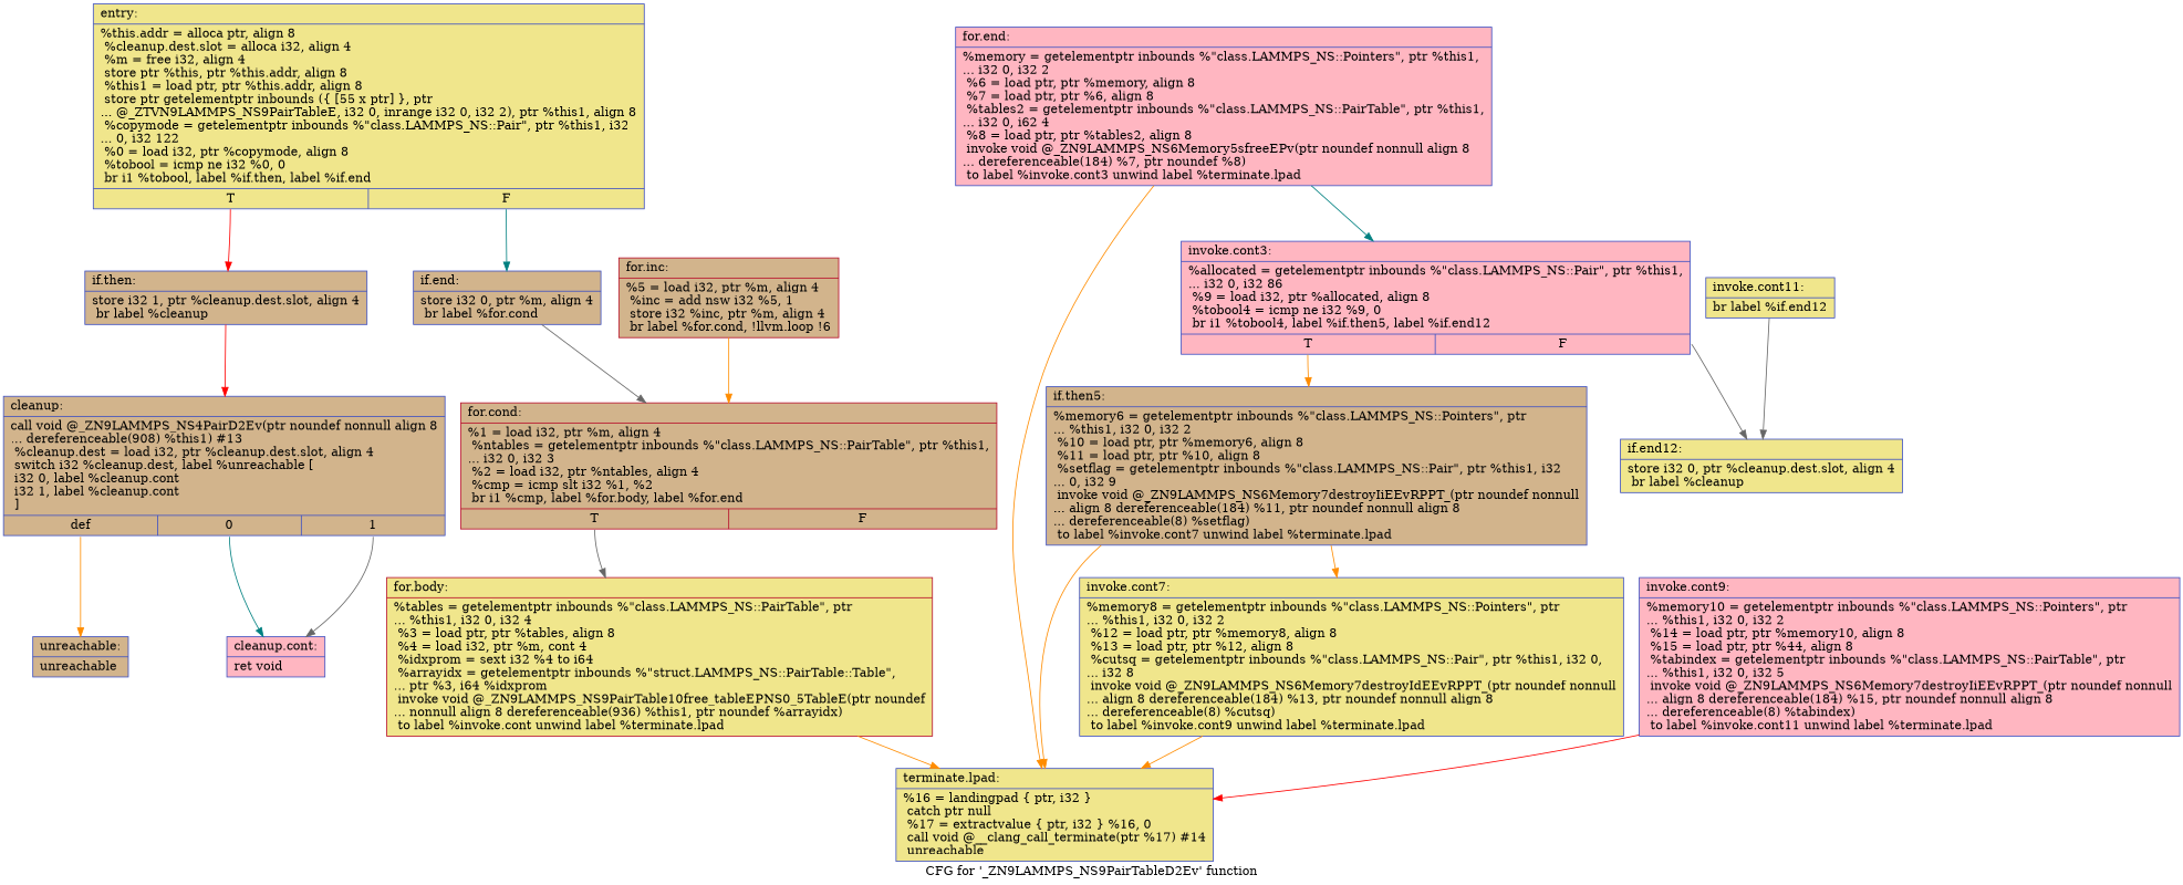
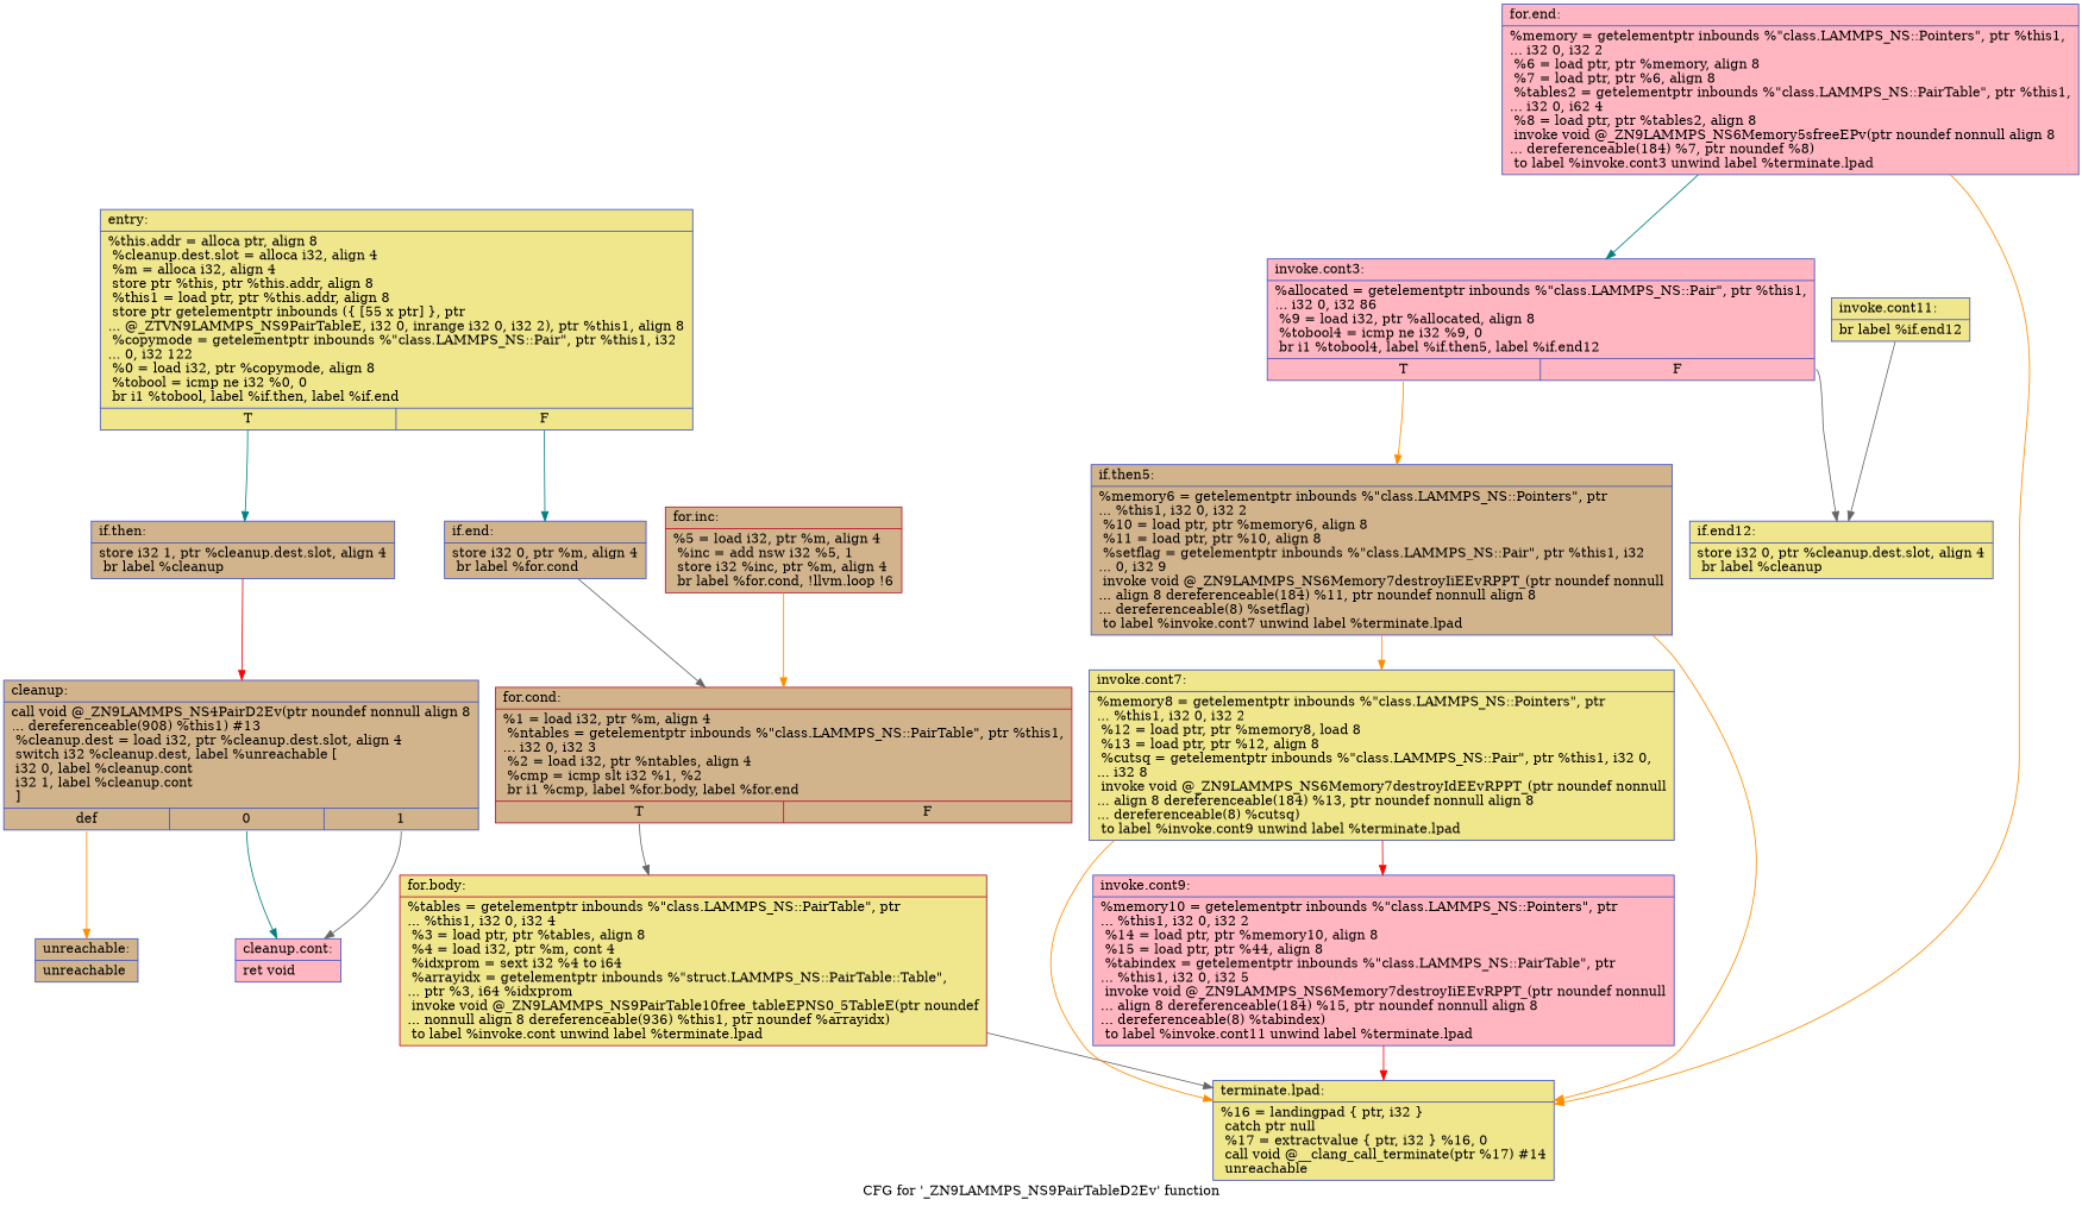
  digraph {
    fontname="DejaVu Serif"
    label="CFG for '_ZN9LAMMPS_NS9PairTableD2Ev' function"
    node [color="#3d50c3ff" fillcolor=tan fontname="DejaVu Serif" shape=record style=filled]
    edge [color=darkorange fontname="DejaVu Serif"]
-   n1 [fillcolor=khaki label="{entry:\l|  %this.addr = alloca ptr, align 8\l  %cleanup.dest.slot = alloca i32, align 4\l  %m = free i32, align 4\l  store ptr %this, ptr %this.addr, align 8\l  %this1 = load ptr, ptr %this.addr, align 8\l  store ptr getelementptr inbounds (\{ [55 x ptr] \}, ptr\l... @_ZTVN9LAMMPS_NS9PairTableE, i32 0, inrange i32 0, i32 2), ptr %this1, align 8\l  %copymode = getelementptr inbounds %\"class.LAMMPS_NS::Pair\", ptr %this1, i32\l... 0, i32 122\l  %0 = load i32, ptr %copymode, align 8\l  %tobool = icmp ne i32 %0, 0\l  br i1 %tobool, label %if.then, label %if.end\l|{<s0>T|<s1>F}}"]
+   n1 [fillcolor=khaki label="{entry:\l|  %this.addr = alloca ptr, align 8\l  %cleanup.dest.slot = alloca i32, align 4\l  %m = alloca i32, align 4\l  store ptr %this, ptr %this.addr, align 8\l  %this1 = load ptr, ptr %this.addr, align 8\l  store ptr getelementptr inbounds (\{ [55 x ptr] \}, ptr\l... @_ZTVN9LAMMPS_NS9PairTableE, i32 0, inrange i32 0, i32 2), ptr %this1, align 8\l  %copymode = getelementptr inbounds %\"class.LAMMPS_NS::Pair\", ptr %this1, i32\l... 0, i32 122\l  %0 = load i32, ptr %copymode, align 8\l  %tobool = icmp ne i32 %0, 0\l  br i1 %tobool, label %if.then, label %if.end\l|{<s0>T|<s1>F}}"]
    n2 [label="{if.then:\l|  store i32 1, ptr %cleanup.dest.slot, align 4\l  br label %cleanup\l}"]
    n3 [label="{if.end:\l|  store i32 0, ptr %m, align 4\l  br label %for.cond\l}"]
    n4 [label="{cleanup:\l|  call void @_ZN9LAMMPS_NS4PairD2Ev(ptr noundef nonnull align 8\l... dereferenceable(908) %this1) #13\l  %cleanup.dest = load i32, ptr %cleanup.dest.slot, align 4\l  switch i32 %cleanup.dest, label %unreachable [\l    i32 0, label %cleanup.cont\l    i32 1, label %cleanup.cont\l  ]\l|{<s0>def|<s1>0|<s2>1}}"]
    n5 [color="#b70d28ff" label="{for.cond:\l|  %1 = load i32, ptr %m, align 4\l  %ntables = getelementptr inbounds %\"class.LAMMPS_NS::PairTable\", ptr %this1,\l... i32 0, i32 3\l  %2 = load i32, ptr %ntables, align 4\l  %cmp = icmp slt i32 %1, %2\l  br i1 %cmp, label %for.body, label %for.end\l|{<s0>T|<s1>F}}"]
    n6 [label="{unreachable:\l|  unreachable\l}"]
    n7 [fillcolor=lightpink label="{cleanup.cont:\l|  ret void\l}"]
    n8 [color="#b70d28ff" fillcolor=khaki label="{for.body:\l|  %tables = getelementptr inbounds %\"class.LAMMPS_NS::PairTable\", ptr\l... %this1, i32 0, i32 4\l  %3 = load ptr, ptr %tables, align 8\l  %4 = load i32, ptr %m, cont 4\l  %idxprom = sext i32 %4 to i64\l  %arrayidx = getelementptr inbounds %\"struct.LAMMPS_NS::PairTable::Table\",\l... ptr %3, i64 %idxprom\l  invoke void @_ZN9LAMMPS_NS9PairTable10free_tableEPNS0_5TableE(ptr noundef\l... nonnull align 8 dereferenceable(936) %this1, ptr noundef %arrayidx)\l          to label %invoke.cont unwind label %terminate.lpad\l}"]
    n9 [fillcolor=khaki label="{terminate.lpad:\l|  %16 = landingpad \{ ptr, i32 \}\l          catch ptr null\l  %17 = extractvalue \{ ptr, i32 \} %16, 0\l  call void @__clang_call_terminate(ptr %17) #14\l  unreachable\l}"]
    n10 [fillcolor=lightpink label="{for.end:\l|  %memory = getelementptr inbounds %\"class.LAMMPS_NS::Pointers\", ptr %this1,\l... i32 0, i32 2\l  %6 = load ptr, ptr %memory, align 8\l  %7 = load ptr, ptr %6, align 8\l  %tables2 = getelementptr inbounds %\"class.LAMMPS_NS::PairTable\", ptr %this1,\l... i32 0, i62 4\l  %8 = load ptr, ptr %tables2, align 8\l  invoke void @_ZN9LAMMPS_NS6Memory5sfreeEPv(ptr noundef nonnull align 8\l... dereferenceable(184) %7, ptr noundef %8)\l          to label %invoke.cont3 unwind label %terminate.lpad\l}"]
    n11 [fillcolor=lightpink label="{invoke.cont3:\l|  %allocated = getelementptr inbounds %\"class.LAMMPS_NS::Pair\", ptr %this1,\l... i32 0, i32 86\l  %9 = load i32, ptr %allocated, align 8\l  %tobool4 = icmp ne i32 %9, 0\l  br i1 %tobool4, label %if.then5, label %if.end12\l|{<s0>T|<s1>F}}"]
    n12 [label="{if.then5:\l|  %memory6 = getelementptr inbounds %\"class.LAMMPS_NS::Pointers\", ptr\l... %this1, i32 0, i32 2\l  %10 = load ptr, ptr %memory6, align 8\l  %11 = load ptr, ptr %10, align 8\l  %setflag = getelementptr inbounds %\"class.LAMMPS_NS::Pair\", ptr %this1, i32\l... 0, i32 9\l  invoke void @_ZN9LAMMPS_NS6Memory7destroyIiEEvRPPT_(ptr noundef nonnull\l... align 8 dereferenceable(184) %11, ptr noundef nonnull align 8\l... dereferenceable(8) %setflag)\l          to label %invoke.cont7 unwind label %terminate.lpad\l}"]
    n13 [fillcolor=khaki label="{if.end12:\l|  store i32 0, ptr %cleanup.dest.slot, align 4\l  br label %cleanup\l}"]
    n14 [color="#b70d28ff" label="{for.inc:\l|  %5 = load i32, ptr %m, align 4\l  %inc = add nsw i32 %5, 1\l  store i32 %inc, ptr %m, align 4\l  br label %for.cond, !llvm.loop !6\l}"]
-   n15 [fillcolor=khaki label="{invoke.cont7:\l|  %memory8 = getelementptr inbounds %\"class.LAMMPS_NS::Pointers\", ptr\l... %this1, i32 0, i32 2\l  %12 = load ptr, ptr %memory8, align 8\l  %13 = load ptr, ptr %12, align 8\l  %cutsq = getelementptr inbounds %\"class.LAMMPS_NS::Pair\", ptr %this1, i32 0,\l... i32 8\l  invoke void @_ZN9LAMMPS_NS6Memory7destroyIdEEvRPPT_(ptr noundef nonnull\l... align 8 dereferenceable(184) %13, ptr noundef nonnull align 8\l... dereferenceable(8) %cutsq)\l          to label %invoke.cont9 unwind label %terminate.lpad\l}"]
+   n15 [fillcolor=khaki label="{invoke.cont7:\l|  %memory8 = getelementptr inbounds %\"class.LAMMPS_NS::Pointers\", ptr\l... %this1, i32 0, i32 2\l  %12 = load ptr, ptr %memory8, load 8\l  %13 = load ptr, ptr %12, align 8\l  %cutsq = getelementptr inbounds %\"class.LAMMPS_NS::Pair\", ptr %this1, i32 0,\l... i32 8\l  invoke void @_ZN9LAMMPS_NS6Memory7destroyIdEEvRPPT_(ptr noundef nonnull\l... align 8 dereferenceable(184) %13, ptr noundef nonnull align 8\l... dereferenceable(8) %cutsq)\l          to label %invoke.cont9 unwind label %terminate.lpad\l}"]
    n16 [fillcolor=lightpink label="{invoke.cont9:\l|  %memory10 = getelementptr inbounds %\"class.LAMMPS_NS::Pointers\", ptr\l... %this1, i32 0, i32 2\l  %14 = load ptr, ptr %memory10, align 8\l  %15 = load ptr, ptr %44, align 8\l  %tabindex = getelementptr inbounds %\"class.LAMMPS_NS::PairTable\", ptr\l... %this1, i32 0, i32 5\l  invoke void @_ZN9LAMMPS_NS6Memory7destroyIiEEvRPPT_(ptr noundef nonnull\l... align 8 dereferenceable(184) %15, ptr noundef nonnull align 8\l... dereferenceable(8) %tabindex)\l          to label %invoke.cont11 unwind label %terminate.lpad\l}"]
    n17 [fillcolor=khaki label="{invoke.cont11:\l|  br label %if.end12\l}"]
-   n1 -> n2 [color=red tailport=s0]
+   n1 -> n2 [color=teal tailport=s0]
    n1 -> n3 [color=teal tailport=s1]
    n2 -> n4 [color=red]
    n3 -> n5 [color=gray40]
    n4 -> n6 [tailport=s0]
    n4 -> n7 [color=teal tailport=s1]
    n4 -> n7 [color=gray40 tailport=s2]
    n5 -> n8 [color=gray40 tailport=s0]
-   n8 -> n9
+   n8 -> n9 [color=gray40]
    n10 -> n9
    n10 -> n11 [color=teal]
    n11 -> n12 [tailport=s0]
    n11 -> n13 [color=gray40 tailport=s1]
    n12 -> n9
    n12 -> n15
    n14 -> n5
    n15 -> n9
+   n15 -> n16 [color=red]
    n16 -> n9 [color=red]
    n17 -> n13 [color=gray40]
  }
